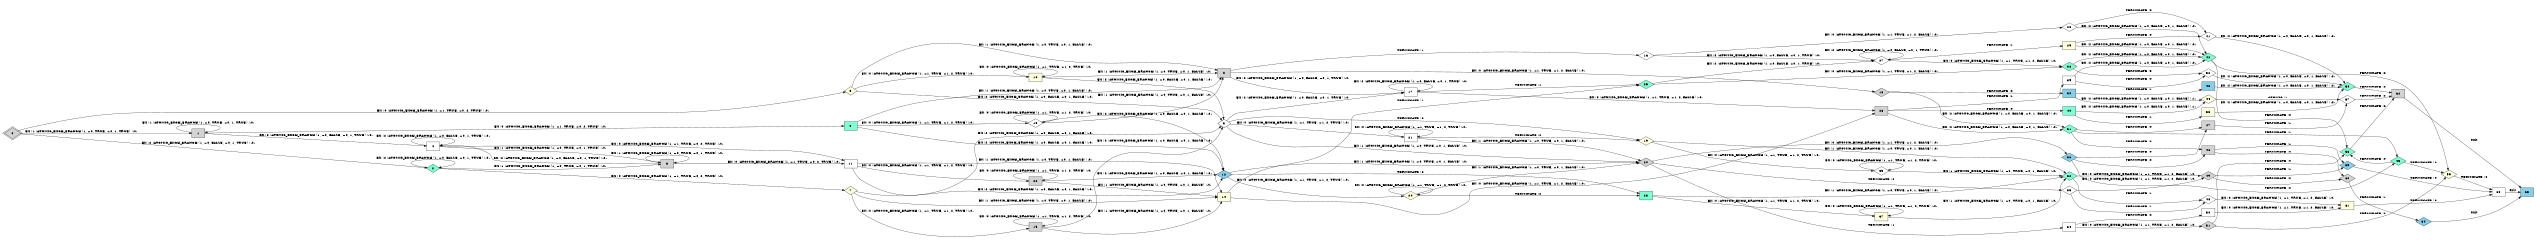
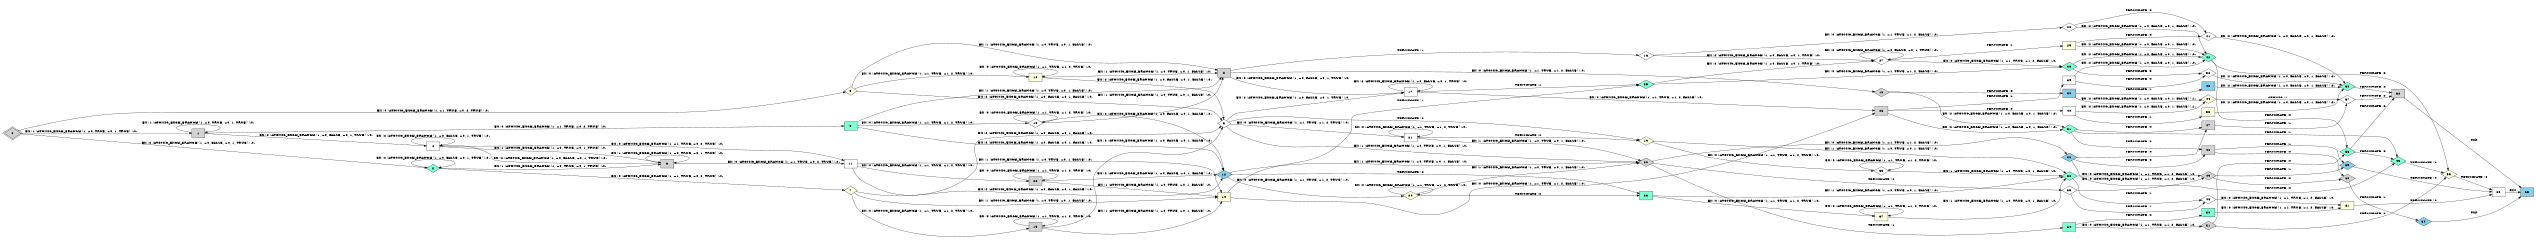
  digraph {
    fontname="DejaVu Serif"
    rankdir=LR
    node [fillcolor=white fontname="DejaVu Serif" shape=diamond style=filled]
    edge [fontname="DejaVu Serif"]
    0 [fillcolor=lightgrey peripheries=2]
    1 [fillcolor=lightgrey shape=box]
    2 [fillcolor=aquamarine]
    3 [fillcolor=lightyellow]
    4 [shape=box]
    5 [fillcolor=aquamarine shape=box]
    6 [fillcolor=lightgrey shape=box]
    7 [fillcolor=lightyellow]
    8 [fillcolor=lightgrey shape=box]
    9
    10 [fillcolor=lightyellow shape=box]
    11 [shape=box]
    12 [fillcolor=skyblue]
    13
    14 [fillcolor=lightyellow shape=box]
    15 [fillcolor=lightgrey shape=box]
    16
    17 [shape=box]
    18 [fillcolor=lightgrey]
    19 [fillcolor=lightyellow]
    20 [fillcolor=lightgrey]
    21 [shape=box]
    22 [fillcolor=lightgrey shape=box]
    23 [fillcolor=aquamarine shape=box]
    24 [fillcolor=lightyellow]
    25 [fillcolor=aquamarine]
    26 [fillcolor=lightgrey shape=box]
    27
    28
    30 [fillcolor=skyblue shape=box]
    31 [fillcolor=aquamarine]
    32 [fillcolor=aquamarine]
    33
-   34 [shape=box]
+   34 [fillcolor=aquamarine shape=box]
    35
    36 [fillcolor=skyblue]
    37 [fillcolor=lightyellow shape=box]
    38 [fillcolor=aquamarine]
    39 [shape=box]
-   40 [fillcolor=aquamarine shape=box]
+   40 [shape=box]
    29 [fillcolor=lightyellow shape=box]
    41
    42 [fillcolor=aquamarine]
    43 [fillcolor=skyblue shape=box]
    44 [fillcolor=lightyellow]
    45 [fillcolor=aquamarine]
    46 [fillcolor=lightgrey shape=box]
    47 [fillcolor=lightgrey shape=box]
    48
    49 [fillcolor=lightgrey]
-   50 [shape=box]
+   50 [fillcolor=aquamarine shape=box]
    51 [fillcolor=lightgrey]
    52
    53 [fillcolor=lightyellow shape=box]
    54 [fillcolor=aquamarine]
    55 [fillcolor=lightyellow]
    56 [fillcolor=aquamarine]
    57
    59 [fillcolor=skyblue]
    60 [fillcolor=lightgrey]
    61 [fillcolor=lightyellow shape=box]
    62 [fillcolor=lightgrey shape=box]
    63 [shape=box]
    64 [fillcolor=skyblue]
    65 [fillcolor=skyblue shape=box]
    0 -> 1 [label="EX !1 !ATOMIC_EXCH_BRANCH (1, +0, TRUE, +0, 1, TRUE) !:0:"]
    0 -> 2 [label="EX !2 !ATOMIC_EXCH_BRANCH (1, +0, FALSE, +0, 1, TRUE) !:0:"]
    0 -> 3 [label="EX !0 !ATOMIC_EXCH_BRANCH (1, +1, TRUE, +0, 2, TRUE) !:0:"]
    1 -> 1 [label="EX !1 !ATOMIC_EXCH_BRANCH (1, +0, TRUE, +0, 1, TRUE) !:0:"]
    1 -> 4 [label="EX !2 !ATOMIC_EXCH_BRANCH (1, +0, FALSE, +0, 1, TRUE) !:0:"]
    1 -> 5 [label="EX !0 !ATOMIC_EXCH_BRANCH (1, +1, TRUE, +0, 2, TRUE) !:0:"]
    2 -> 2 [label="EX !2 !ATOMIC_EXCH_BRANCH (1, +0, FALSE, +0, 1, TRUE) !:0:"]
    2 -> 6 [label="EX !1 !ATOMIC_EXCH_BRANCH (1, +0, TRUE, +0, 1, TRUE) !:0:"]
    2 -> 7 [label="EX !0 !ATOMIC_EXCH_BRANCH (1, +1, TRUE, +0, 2, TRUE) !:0:"]
    3 -> 8 [label="EX !1 !ATOMIC_EXCH_BRANCH (1, +0, TRUE, +0, 1, FALSE) !:0:"]
    3 -> 9 [label="EX !2 !ATOMIC_EXCH_BRANCH (1, +0, FALSE, +0, 1, FALSE) !:0:"]
    3 -> 10 [label="EX !0 !ATOMIC_EXCH_BRANCH (1, +1, TRUE, +1, 2, TRUE) !:0:"]
    4 -> 4 [label="EX !2 !ATOMIC_EXCH_BRANCH (1, +0, FALSE, +0, 1, TRUE) !:0:"]
    4 -> 6 [label="EX !1 !ATOMIC_EXCH_BRANCH (1, +0, TRUE, +0, 1, TRUE) !:0:"]
    4 -> 11 [label="EX !0 !ATOMIC_EXCH_BRANCH (1, +1, TRUE, +0, 2, TRUE) !:0:"]
    5 -> 8 [label="EX !1 !ATOMIC_EXCH_BRANCH (1, +0, TRUE, +0, 1, FALSE) !:0:"]
    5 -> 12 [label="EX !2 !ATOMIC_EXCH_BRANCH (1, +0, FALSE, +0, 1, FALSE) !:0:"]
    5 -> 13 [label="EX !0 !ATOMIC_EXCH_BRANCH (1, +1, TRUE, +1, 2, TRUE) !:0:"]
    6 -> 4 [label="EX !2 !ATOMIC_EXCH_BRANCH (1, +0, FALSE, +0, 1, TRUE) !:0:"]
    6 -> 6 [label="EX !1 !ATOMIC_EXCH_BRANCH (1, +0, TRUE, +0, 1, TRUE) !:0:"]
    6 -> 11 [label="EX !0 !ATOMIC_EXCH_BRANCH (1, +1, TRUE, +0, 2, TRUE) !:0:"]
    7 -> 9 [label="EX !2 !ATOMIC_EXCH_BRANCH (1, +0, FALSE, +0, 1, FALSE) !:0:"]
    7 -> 14 [label="EX !1 !ATOMIC_EXCH_BRANCH (1, +0, TRUE, +0, 1, FALSE) !:0:"]
    7 -> 15 [label="EX !0 !ATOMIC_EXCH_BRANCH (1, +1, TRUE, +1, 2, TRUE) !:0:"]
    8 -> 16 [label="TERMINATE !1"]
    8 -> 17 [label="EX !2 !ATOMIC_EXCH_BRANCH (1, +0, FALSE, +0, 1, TRUE) !:0:"]
    8 -> 18 [label="EX !0 !ATOMIC_EXCH_BRANCH (1, +1, TRUE, +1, 2, FALSE) !:0:"]
    9 -> 17 [label="EX !2 !ATOMIC_EXCH_BRANCH (1, +0, FALSE, +0, 1, TRUE) !:0:"]
    9 -> 19 [label="TERMINATE !2"]
    9 -> 20 [label="EX !1 !ATOMIC_EXCH_BRANCH (1, +0, TRUE, +0, 1, FALSE) !:0:"]
    9 -> 21 [label="EX !0 !ATOMIC_EXCH_BRANCH (1, +1, TRUE, +1, 2, TRUE) !:0:"]
    10 -> 8 [label="EX !1 !ATOMIC_EXCH_BRANCH (1, +0, TRUE, +0, 1, FALSE) !:0:"]
    10 -> 9 [label="EX !2 !ATOMIC_EXCH_BRANCH (1, +0, FALSE, +0, 1, FALSE) !:0:"]
    10 -> 10 [label="EX !0 !ATOMIC_EXCH_BRANCH (1, +1, TRUE, +1, 2, TRUE) !:0:"]
    11 -> 12 [label="EX !2 !ATOMIC_EXCH_BRANCH (1, +0, FALSE, +0, 1, FALSE) !:0:"]
    11 -> 14 [label="EX !1 !ATOMIC_EXCH_BRANCH (1, +0, TRUE, +0, 1, FALSE) !:0:"]
    11 -> 22 [label="EX !0 !ATOMIC_EXCH_BRANCH (1, +1, TRUE, +1, 2, TRUE) !:0:"]
    12 -> 20 [label="EX !1 !ATOMIC_EXCH_BRANCH (1, +0, TRUE, +0, 1, FALSE) !:0:"]
    12 -> 23 [label="TERMINATE !2"]
    12 -> 24 [label="EX !0 !ATOMIC_EXCH_BRANCH (1, +1, TRUE, +1, 2, TRUE) !:0:"]
    13 -> 8 [label="EX !1 !ATOMIC_EXCH_BRANCH (1, +0, TRUE, +0, 1, FALSE) !:0:"]
    13 -> 12 [label="EX !2 !ATOMIC_EXCH_BRANCH (1, +0, FALSE, +0, 1, FALSE) !:0:"]
    13 -> 13 [label="EX !0 !ATOMIC_EXCH_BRANCH (1, +1, TRUE, +1, 2, TRUE) !:0:"]
    14 -> 25 [label="TERMINATE !1"]
    14 -> 26 [label="EX !0 !ATOMIC_EXCH_BRANCH (1, +1, TRUE, +1, 2, FALSE) !:0:"]
    15 -> 9 [label="EX !2 !ATOMIC_EXCH_BRANCH (1, +0, FALSE, +0, 1, FALSE) !:0:"]
    15 -> 14 [label="EX !1 !ATOMIC_EXCH_BRANCH (1, +0, TRUE, +0, 1, FALSE) !:0:"]
    15 -> 15 [label="EX !0 !ATOMIC_EXCH_BRANCH (1, +1, TRUE, +1, 2, TRUE) !:0:"]
    16 -> 27 [label="EX !2 !ATOMIC_EXCH_BRANCH (1, +0, FALSE, +0, 1, TRUE) !:0:"]
    16 -> 28 [label="EX !0 !ATOMIC_EXCH_BRANCH (1, +1, TRUE, +1, 2, FALSE) !:0:"]
    17 -> 17 [label="EX !2 !ATOMIC_EXCH_BRANCH (1, +0, FALSE, +0, 1, TRUE) !:0:"]
    17 -> 25 [label="TERMINATE !1"]
    17 -> 26 [label="EX !0 !ATOMIC_EXCH_BRANCH (1, +1, TRUE, +1, 2, FALSE) !:0:"]
    18 -> 30 [label="TERMINATE !0"]
    18 -> 31 [label="EX !2 !ATOMIC_EXCH_BRANCH (1, +0, FALSE, +0, 1, FALSE) !:0:"]
    19 -> 32 [label="EX !1 !ATOMIC_EXCH_BRANCH (1, +0, TRUE, +0, 1, FALSE) !:0:"]
    19 -> 33 [label="EX !0 !ATOMIC_EXCH_BRANCH (1, +1, TRUE, +1, 2, TRUE) !:0:"]
    20 -> 34 [label="TERMINATE !1"]
    20 -> 35 [label="TERMINATE !2"]
    20 -> 36 [label="EX !0 !ATOMIC_EXCH_BRANCH (1, +1, TRUE, +1, 2, FALSE) !:0:"]
    21 -> 19 [label="TERMINATE !2"]
    21 -> 20 [label="EX !1 !ATOMIC_EXCH_BRANCH (1, +0, TRUE, +0, 1, FALSE) !:0:"]
    21 -> 21 [label="EX !0 !ATOMIC_EXCH_BRANCH (1, +1, TRUE, +1, 2, TRUE) !:0:"]
    22 -> 12 [label="EX !2 !ATOMIC_EXCH_BRANCH (1, +0, FALSE, +0, 1, FALSE) !:0:"]
    22 -> 14 [label="EX !1 !ATOMIC_EXCH_BRANCH (1, +0, TRUE, +0, 1, FALSE) !:0:"]
    22 -> 22 [label="EX !0 !ATOMIC_EXCH_BRANCH (1, +1, TRUE, +1, 2, TRUE) !:0:"]
    23 -> 32 [label="EX !1 !ATOMIC_EXCH_BRANCH (1, +0, TRUE, +0, 1, FALSE) !:0:"]
    23 -> 37 [label="EX !0 !ATOMIC_EXCH_BRANCH (1, +1, TRUE, +1, 2, TRUE) !:0:"]
    24 -> 20 [label="EX !1 !ATOMIC_EXCH_BRANCH (1, +0, TRUE, +0, 1, FALSE) !:0:"]
    24 -> 23 [label="TERMINATE !2"]
    24 -> 24 [label="EX !0 !ATOMIC_EXCH_BRANCH (1, +1, TRUE, +1, 2, TRUE) !:0:"]
    25 -> 27 [label="EX !2 !ATOMIC_EXCH_BRANCH (1, +0, FALSE, +0, 1, TRUE) !:0:"]
    25 -> 38 [label="EX !0 !ATOMIC_EXCH_BRANCH (1, +1, TRUE, +1, 2, FALSE) !:0:"]
    26 -> 31 [label="EX !2 !ATOMIC_EXCH_BRANCH (1, +0, FALSE, +0, 1, FALSE) !:0:"]
    26 -> 39 [label="TERMINATE !1"]
    26 -> 40 [label="TERMINATE !0"]
    27 -> 27 [label="EX !2 !ATOMIC_EXCH_BRANCH (1, +0, FALSE, +0, 1, TRUE) !:0:"]
    27 -> 38 [label="EX !0 !ATOMIC_EXCH_BRANCH (1, +1, TRUE, +1, 2, FALSE) !:0:"]
    27 -> 29 [label="TERMINATE !1"]
    28 -> 41 [label="TERMINATE !0"]
    28 -> 42 [label="EX !2 !ATOMIC_EXCH_BRANCH (1, +0, FALSE, +0, 1, FALSE) !:0:"]
    30 -> 43 [label="TERMINATE !1"]
    30 -> 44 [label="EX !2 !ATOMIC_EXCH_BRANCH (1, +0, FALSE, +0, 1, FALSE) !:1:"]
    31 -> 45 [label="TERMINATE !1"]
    31 -> 46 [label="TERMINATE !2"]
    31 -> 47 [label="TERMINATE !0"]
    32 -> 48 [label="TERMINATE !1"]
    32 -> 49 [label="EX !0 !ATOMIC_EXCH_BRANCH (1, +1, TRUE, +1, 2, FALSE) !:0:"]
    33 -> 32 [label="EX !1 !ATOMIC_EXCH_BRANCH (1, +0, TRUE, +0, 1, FALSE) !:0:"]
    33 -> 33 [label="EX !0 !ATOMIC_EXCH_BRANCH (1, +1, TRUE, +1, 2, TRUE) !:0:"]
    34 -> 50 [label="TERMINATE !2"]
    34 -> 51 [label="EX !0 !ATOMIC_EXCH_BRANCH (1, +1, TRUE, +1, 2, FALSE) !:0:"]
    35 -> 48 [label="TERMINATE !1"]
    35 -> 49 [label="EX !0 !ATOMIC_EXCH_BRANCH (1, +1, TRUE, +1, 2, FALSE) !:0:"]
    36 -> 45 [label="TERMINATE !2"]
    36 -> 46 [label="TERMINATE !2"]
    36 -> 47 [label="TERMINATE !0"]
    37 -> 32 [label="EX !1 !ATOMIC_EXCH_BRANCH (1, +0, TRUE, +0, 1, FALSE) !:0:"]
    37 -> 37 [label="EX !0 !ATOMIC_EXCH_BRANCH (1, +1, TRUE, +1, 2, TRUE) !:0:"]
    38 -> 42 [label="EX !2 !ATOMIC_EXCH_BRANCH (1, +0, FALSE, +0, 1, FALSE) !:0:"]
    38 -> 52 [label="TERMINATE !3"]
    39 -> 42 [label="EX !2 !ATOMIC_EXCH_BRANCH (1, +0, FALSE, +0, 1, FALSE) !:0:"]
    39 -> 52 [label="TERMINATE !0"]
    40 -> 44 [label="EX !2 !ATOMIC_EXCH_BRANCH (1, +0, FALSE, +0, 1, FALSE) !:1:"]
    40 -> 53 [label="TERMINATE !1"]
    29 -> 41 [label="TERMINATE !0"]
    29 -> 42 [label="EX !2 !ATOMIC_EXCH_BRANCH (1, +0, FALSE, +0, 1, FALSE) !:0:"]
    41 -> 54 [label="EX !2 !ATOMIC_EXCH_BRANCH (1, +0, FALSE, +0, 1, FALSE) !:2:"]
    42 -> 55 [label="TERMINATE !2"]
    42 -> 56 [label="TERMINATE !0"]
    43 -> 54 [label="EX !2 !ATOMIC_EXCH_BRANCH (1, +0, FALSE, +0, 1, FALSE) !:2:"]
    44 -> 57 [label="ATOMIC !1"]
    45 -> 55 [label="TERMINATE !2"]
-   45 -> 56 [label="TERMINATE !0"]
+   56 -> 45 [label="TERMINATE !0"]
    46 -> 59 [label="TERMINATE !1"]
    46 -> 60 [label="TERMINATE !0"]
    47 -> 57 [label="TERMINATE !1"]
    48 -> 61 [label="EX !0 !ATOMIC_EXCH_BRANCH (1, +1, TRUE, +1, 2, FALSE) !:0:"]
    49 -> 59 [label="TERMINATE !1"]
    49 -> 60 [label="TERMINATE !0"]
    50 -> 61 [label="EX !0 !ATOMIC_EXCH_BRANCH (1, +1, TRUE, +1, 2, FALSE) !:0:"]
    51 -> 55 [label="TERMINATE !2"]
    51 -> 56 [label="TERMINATE !0"]
    52 -> 54 [label="EX !2 !ATOMIC_EXCH_BRANCH (1, +0, FALSE, +0, 1, FALSE) !:2:"]
    53 -> 54 [label="EX !2 !ATOMIC_EXCH_BRANCH (1, +0, FALSE, +0, 1, FALSE) !:2:"]
    54 -> 62 [label="TERMINATE !2"]
    55 -> 63 [label="TERMINATE !0"]
    56 -> 62 [label="TERMINATE !2"]
    57 -> 62 [label="TERMINATE !2"]
    59 -> 63 [label="TERMINATE !0"]
    60 -> 64 [label="TERMINATE !1"]
    61 -> 63 [label="TERMINATE !0"]
    62 -> 65 [label=exit]
    63 -> 65 [label=exit]
    64 -> 65 [label=exit]
  }
